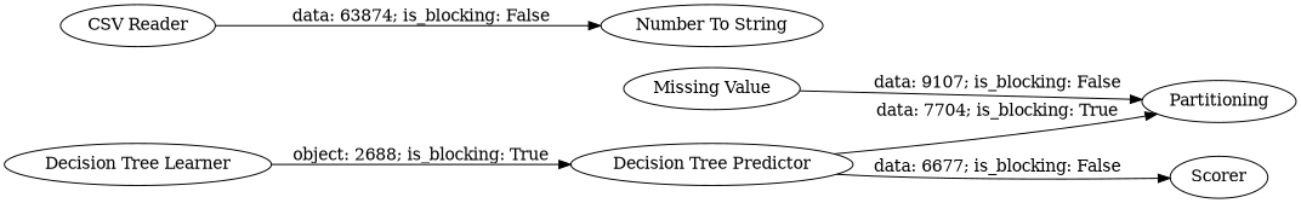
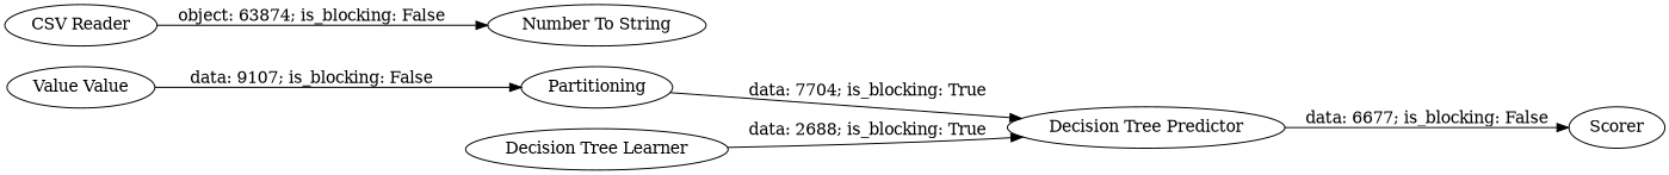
  digraph {
    rankdir=LR
-   n1 [label="Missing Value"]
+   n1 [label="Value Value"]
    n2 [label=Partitioning]
    n3 [label="Number To String"]
    n4 [label="CSV Reader"]
    n5 [label="Decision Tree Predictor"]
    n6 [label=Scorer]
    n7 [label="Decision Tree Learner"]
    n1 -> n2 [label="data: 9107; is_blocking: False"]
-   n5 -> n2 [label="data: 7704; is_blocking: True"]
-   n4 -> n3 [label="data: 63874; is_blocking: False"]
+   n2 -> n5 [label="data: 7704; is_blocking: True"]
+   n4 -> n3 [label="object: 63874; is_blocking: False"]
    n5 -> n6 [label="data: 6677; is_blocking: False"]
-   n7 -> n5 [label="object: 2688; is_blocking: True"]
+   n7 -> n5 [label="data: 2688; is_blocking: True"]
  }
